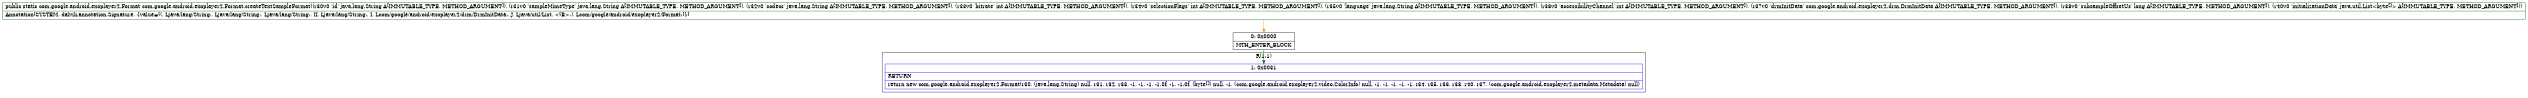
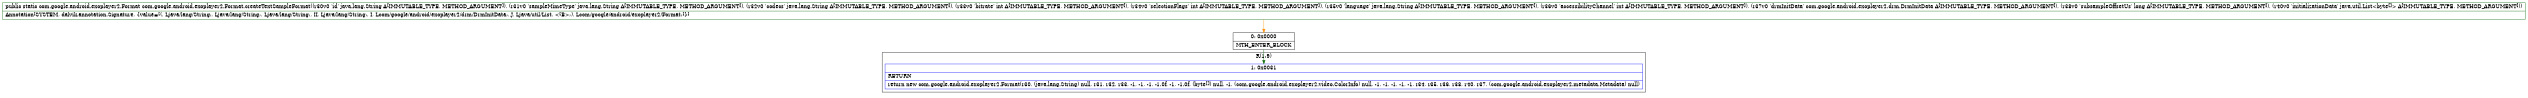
  digraph {
    node [shape=record]
    edge [style=solid]
    n1 [color=blue label="{1\:\ 0x0031|RETURN\l|return new com.google.android.exoplayer2.Format(r30, (java.lang.String) null, r31, r32, r33, \-1, \-1, \-1, \-1.0f, \-1, \-1.0f, (byte[]) null, \-1, (com.google.android.exoplayer2.video.ColorInfo) null, \-1, \-1, \-1, \-1, \-1, r34, r35, r36, r38, r40, r37, (com.google.android.exoplayer2.metadata.Metadata) null)\l}"]
    n2 [color=black label="{0\:\ 0x0000|MTH_ENTER_BLOCK\l}"]
    n3 [label="{public static com.google.android.exoplayer2.Format com.google.android.exoplayer2.Format.createTextSampleFormat((r30v0 'id' java.lang.String A[IMMUTABLE_TYPE, METHOD_ARGUMENT]), (r31v0 'sampleMimeType' java.lang.String A[IMMUTABLE_TYPE, METHOD_ARGUMENT]), (r32v0 'codecs' java.lang.String A[IMMUTABLE_TYPE, METHOD_ARGUMENT]), (r33v0 'bitrate' int A[IMMUTABLE_TYPE, METHOD_ARGUMENT]), (r34v0 'selectionFlags' int A[IMMUTABLE_TYPE, METHOD_ARGUMENT]), (r35v0 'language' java.lang.String A[IMMUTABLE_TYPE, METHOD_ARGUMENT]), (r36v0 'accessibilityChannel' int A[IMMUTABLE_TYPE, METHOD_ARGUMENT]), (r37v0 'drmInitData' com.google.android.exoplayer2.drm.DrmInitData A[IMMUTABLE_TYPE, METHOD_ARGUMENT]), (r38v0 'subsampleOffsetUs' long A[IMMUTABLE_TYPE, METHOD_ARGUMENT]), (r40v0 'initializationData' java.util.List\<byte[]\> A[IMMUTABLE_TYPE, METHOD_ARGUMENT]))  | Annotation[SYSTEM, dalvik.annotation.Signature, \{value=[(, Ljava\/lang\/String;, Ljava\/lang\/String;, Ljava\/lang\/String;, II, Ljava\/lang\/String;, I, Lcom\/google\/android\/exoplayer2\/drm\/DrmInitData;, J, Ljava\/util\/List, \<[B\>;), Lcom\/google\/android\/exoplayer2\/Format;]\}]\l}" color=darkgreen]
    subgraph cluster_1 {
-     label="R(1:1)"
+     label="R(1:9)"
      n1
    }
    n2 -> n1 [color=darkgreen]
    n3 -> n2 [color=darkorange]
  }
